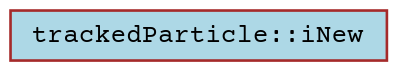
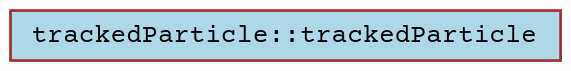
  digraph {
    rankdir=TB
    fontname="Courier Prime"
-   n1 [color=brown fillcolor=lightblue fontname="Courier Prime" fontsize=10 height=0.2 label="trackedParticle::iNew" shape=box style=filled width=0.4]
+   n1 [color=brown fillcolor=lightblue fontname="Courier Prime" fontsize=10 height=0.2 label="trackedParticle::trackedParticle" shape=box style=filled width=0.4]
  }
